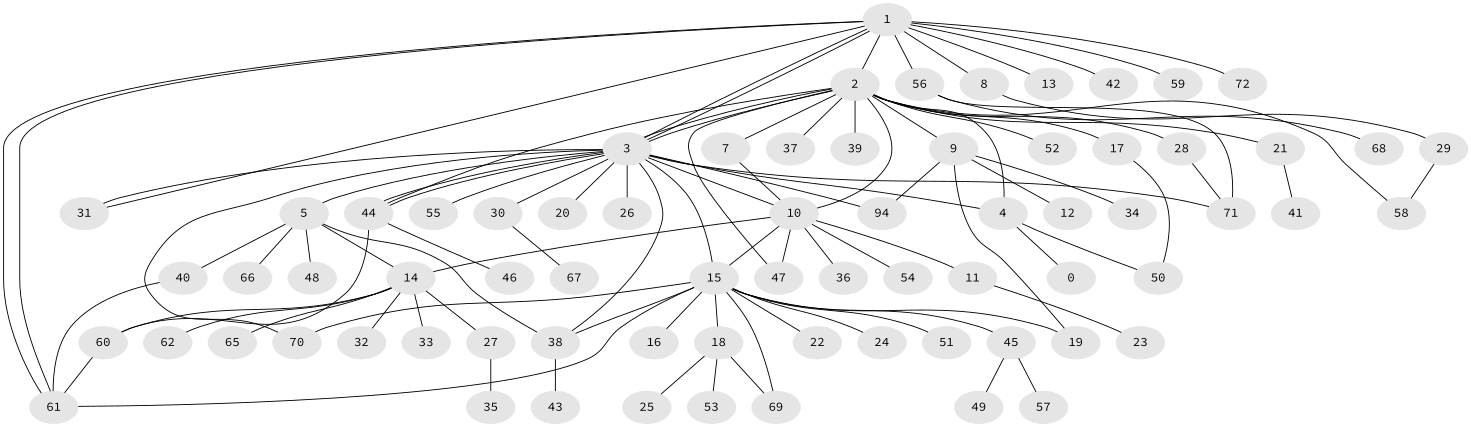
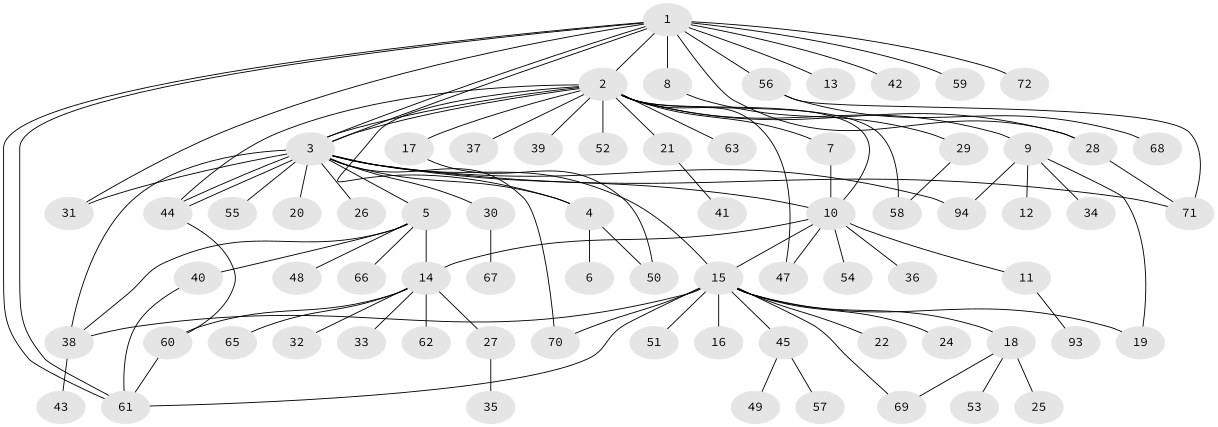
  graph {
    fontname="Source Code Pro"
    node [color=gray90 fontname="Source Code Pro" style=filled]
    edge [fontname="Source Code Pro"]
    1
    2
    3
    8
    13
    28
    31
    42
    56
    59
    61
    72
    4
    7
    9
    10
    17
    21
    37
    39
    44
    47
    52
    58
+   63
    5
    15
    20
    26
    30
    38
    55
    n33 [label=94]
    70
    71
    29
    68
-   6 [label=0]
+   6
    50
    12
    19
    34
    14
    11
    36
    54
    41
    60
-   46
    40
    48
    66
    16
    18
    22
    24
    45
    51
    69
    27
    35
    67
    43
    32
    33
    62
    65
-   23
+   23 [label=93]
    25
    53
    49
    57
    1 -- 2
    1 -- 3
    1 -- 3
    1 -- 8
    1 -- 13
+   1 -- 28
    1 -- 31
    1 -- 42
    1 -- 56
    1 -- 59
    1 -- 61
    1 -- 61
    1 -- 72
    2 -- 3
    2 -- 3
    2 -- 28
    2 -- 4
    2 -- 7
    2 -- 9
    2 -- 10
    2 -- 17
    2 -- 21
    2 -- 37
    2 -- 39
    2 -- 44
    2 -- 47
    2 -- 52
    2 -- 58
+   2 -- 63
    3 -- 31
    3 -- 4
    3 -- 10
    3 -- 44
    3 -- 44
    3 -- 5
    3 -- 15
    3 -- 20
    3 -- 26
    3 -- 30
    3 -- 38
    3 -- 55
    3 -- n33
    3 -- 70
    3 -- 71
    8 -- 29
    28 -- 71
    56 -- 71
    56 -- 68
    4 -- 6
    4 -- 50
    7 -- 10
    9 -- n33
    9 -- 12
    9 -- 19
    9 -- 34
    10 -- 47
    10 -- 15
    10 -- 14
    10 -- 11
    10 -- 36
    10 -- 54
    17 -- 50
    21 -- 41
    44 -- 60
-   44 -- 46
    5 -- 38
    5 -- 14
    5 -- 40
    5 -- 48
    5 -- 66
    15 -- 61
    15 -- 38
    15 -- 70
    15 -- 19
    15 -- 16
    15 -- 18
    15 -- 22
    15 -- 24
    15 -- 45
    15 -- 51
    15 -- 69
    30 -- 67
    38 -- 43
    29 -- 58
    14 -- 60
    14 -- 27
    14 -- 32
    14 -- 33
    14 -- 62
    14 -- 65
    11 -- 23
    60 -- 61
    40 -- 61
    18 -- 69
    18 -- 25
    18 -- 53
    45 -- 49
    45 -- 57
    27 -- 35
  }
